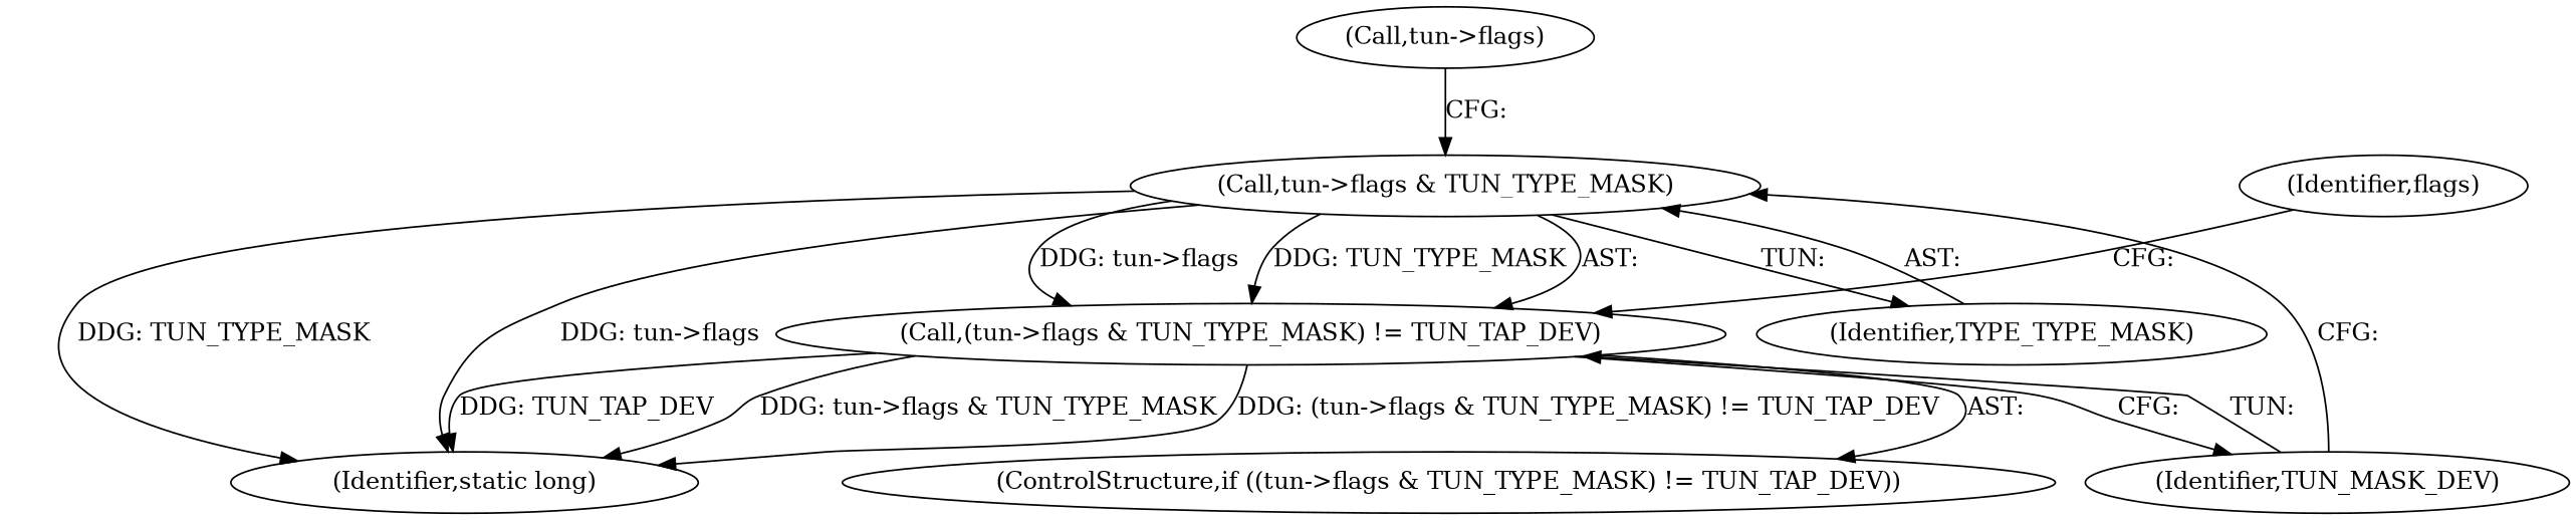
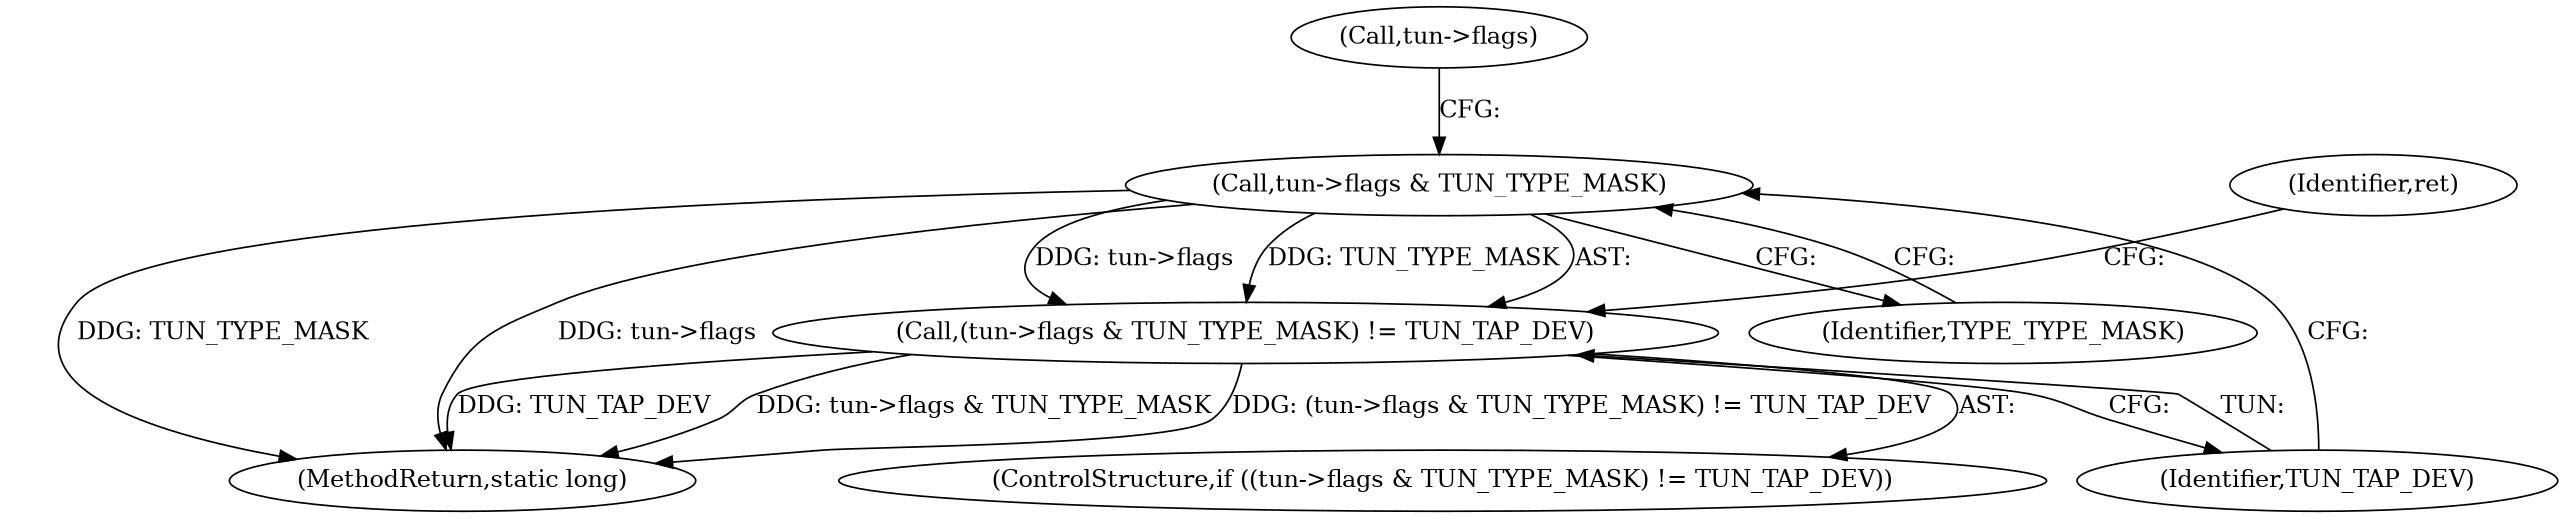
  digraph {
    n1 [label="(Call,tun->flags & TUN_TYPE_MASK)"]
    n2 [label="(Call,(tun->flags & TUN_TYPE_MASK) != TUN_TAP_DEV)"]
-   n3 [label="(Identifier,static long)"]
+   n3 [label="(MethodReturn,static long)"]
    n4 [label="(Identifier,TYPE_TYPE_MASK)"]
    n5 [label="(ControlStructure,if ((tun->flags & TUN_TYPE_MASK) != TUN_TAP_DEV))"]
-   n6 [label="(Identifier,TUN_MASK_DEV)"]
-   n7 [label="(Identifier,flags)"]
+   n6 [label="(Identifier,TUN_TAP_DEV)"]
+   n7 [label="(Identifier,ret)"]
    n8 [label="(Call,tun->flags)"]
    n1 -> n2 [label="AST: "]
    n1 -> n2 [label="DDG: tun->flags"]
    n1 -> n2 [label="DDG: TUN_TYPE_MASK"]
    n1 -> n3 [label="DDG: TUN_TYPE_MASK"]
    n1 -> n3 [label="DDG: tun->flags"]
-   n1 -> n4 [label="TUN: "]
+   n1 -> n4 [label="CFG: "]
    n2 -> n3 [label="DDG: tun->flags & TUN_TYPE_MASK"]
    n2 -> n3 [label="DDG: (tun->flags & TUN_TYPE_MASK) != TUN_TAP_DEV"]
    n2 -> n3 [label="DDG: TUN_TAP_DEV"]
    n2 -> n5 [label="AST: "]
    n2 -> n6 [label="CFG: "]
-   n4 -> n1 [label="AST: "]
+   n4 -> n1 [label="CFG: "]
    n6 -> n1 [label="CFG: "]
    n6 -> n2 [label="TUN: "]
    n7 -> n2 [label="CFG: "]
    n8 -> n1 [label="CFG: "]
  }
